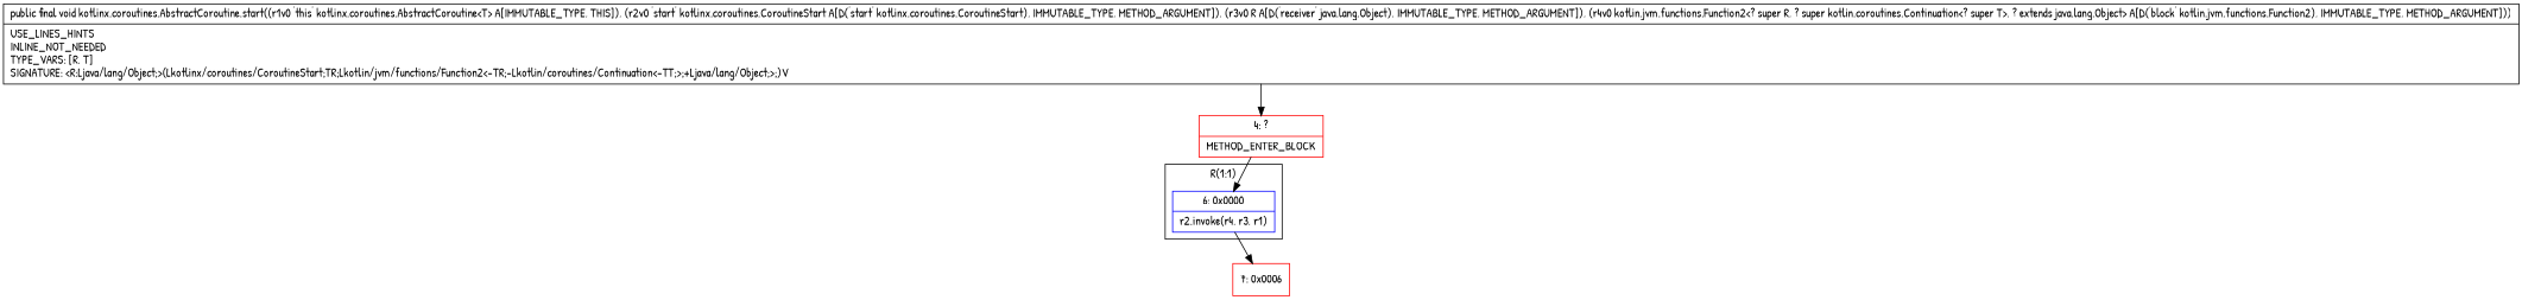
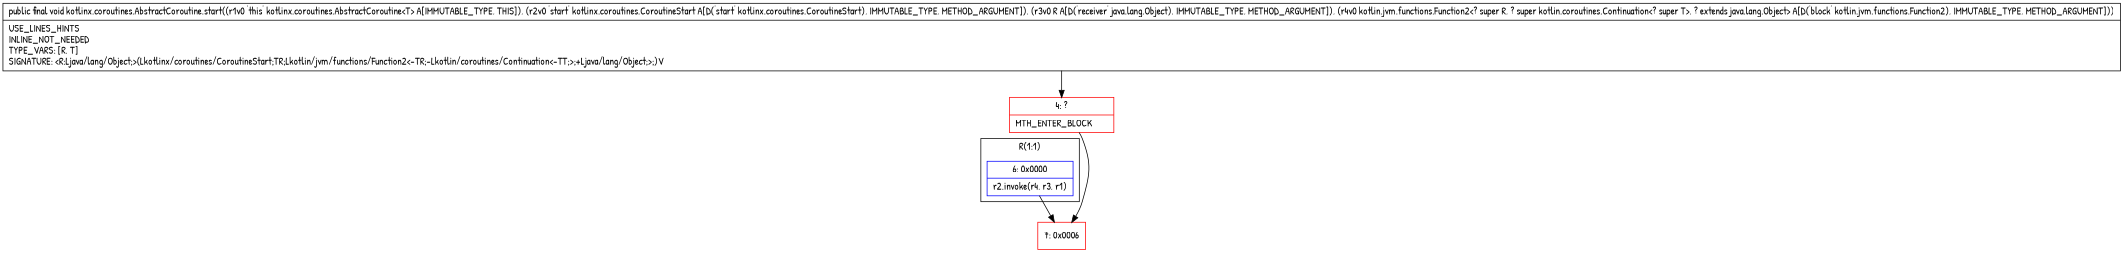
  digraph {
    fontname="Patrick Hand"
    node [color=red fontname="Patrick Hand" shape=record]
    edge [fontname="Patrick Hand"]
    n1 [color=blue label="{6\:\ 0x0000|r2.invoke(r4, r3, r1)\l}"]
    n2 [label="{7\:\ 0x0006}"]
-   n3 [label="{4\:\ ?|METHOD_ENTER_BLOCK\l}"]
+   n3 [label="{4\:\ ?|MTH_ENTER_BLOCK\l}"]
    n4 [label="{public final void kotlinx.coroutines.AbstractCoroutine.start((r1v0 'this' kotlinx.coroutines.AbstractCoroutine\<T\> A[IMMUTABLE_TYPE, THIS]), (r2v0 'start' kotlinx.coroutines.CoroutineStart A[D('start' kotlinx.coroutines.CoroutineStart), IMMUTABLE_TYPE, METHOD_ARGUMENT]), (r3v0 R A[D('receiver' java.lang.Object), IMMUTABLE_TYPE, METHOD_ARGUMENT]), (r4v0 kotlin.jvm.functions.Function2\<? super R, ? super kotlin.coroutines.Continuation\<? super T\>, ? extends java.lang.Object\> A[D('block' kotlin.jvm.functions.Function2), IMMUTABLE_TYPE, METHOD_ARGUMENT]))  | USE_LINES_HINTS\lINLINE_NOT_NEEDED\lTYPE_VARS: [R, T]\lSIGNATURE: \<R:Ljava\/lang\/Object;\>(Lkotlinx\/coroutines\/CoroutineStart;TR;Lkotlin\/jvm\/functions\/Function2\<\-TR;\-Lkotlin\/coroutines\/Continuation\<\-TT;\>;+Ljava\/lang\/Object;\>;)V\l}" color=""]
    subgraph cluster_1 {
      label="R(1:1)"
      n1
    }
    n1 -> n2
-   n3 -> n1
+   n3 -> n2
    n4 -> n3
  }
